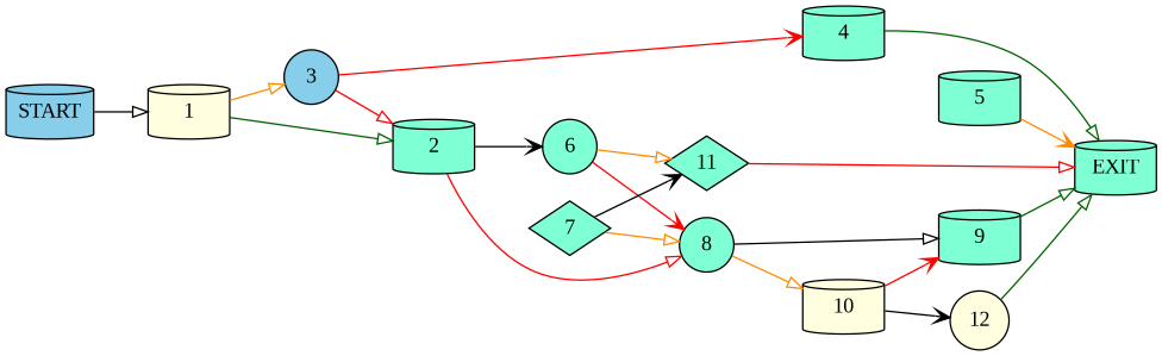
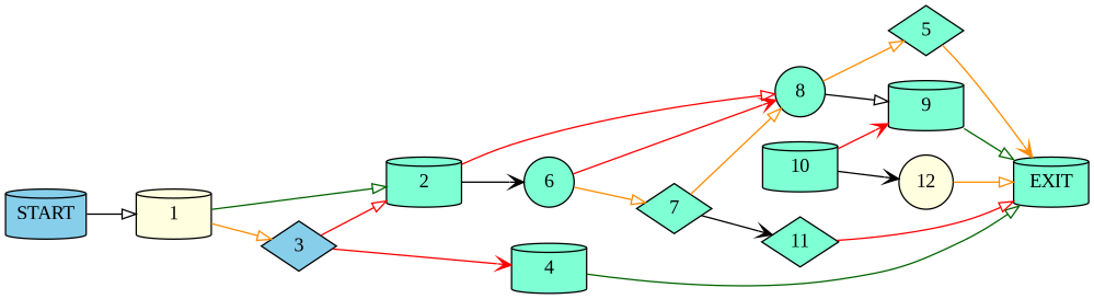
  digraph {
    fontname="Liberation Serif"
    rankdir=LR
    node [fillcolor=aquamarine fontname="Liberation Serif" shape=cylinder style=filled]
    edge [arrowhead=onormal color=darkorange fontname="Liberation Serif"]
    n1 [fillcolor=skyblue label=START]
    1 [fillcolor=lightyellow]
    2
-   3 [fillcolor=skyblue shape=circle]
+   3 [fillcolor=skyblue shape=diamond]
    n5 [label=EXIT]
    6 [shape=circle]
    8 [shape=circle]
    4
-   5
+   5 [shape=diamond]
    7 [shape=diamond]
    11 [shape=diamond]
    9
-   10 [fillcolor=lightyellow]
+   10
    12 [fillcolor=lightyellow shape=circle]
    n1 -> 1 [color=black]
    1 -> 2 [color=darkgreen]
    1 -> 3
    2 -> 6 [arrowhead=vee color=black]
    2 -> 8 [color=red]
    3 -> 2 [color=red]
    3 -> 4 [arrowhead=vee color=red]
    6 -> 8 [arrowhead=vee color=red]
-   6 -> 11
+   6 -> 7
    8 -> 9 [color=black]
-   8 -> 10
+   8 -> 5
    4 -> n5 [color=darkgreen]
    5 -> n5 [arrowhead=vee]
    7 -> 8
    7 -> 11 [arrowhead=vee color=black]
    11 -> n5 [color=red]
    9 -> n5 [color=darkgreen]
    10 -> 9 [arrowhead=vee color=red]
    10 -> 12 [arrowhead=vee color=black]
-   12 -> n5 [color=darkgreen]
+   12 -> n5
  }
